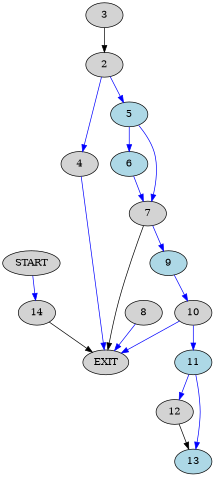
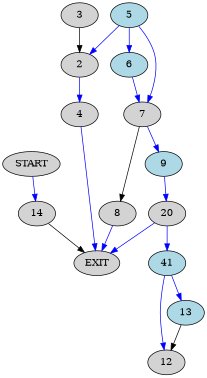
  digraph {
    node [fillcolor=lightgrey style=filled]
    edge [color=blue]
    n1 [label=START]
    14
    n3 [label=EXIT]
    2
    4
    5 [fillcolor=lightblue]
    3
    6 [fillcolor=lightblue]
    7
    8
    9 [fillcolor=lightblue]
-   10
-   11 [fillcolor=lightblue]
+   10 [label=20]
+   11 [fillcolor=lightblue label=41]
    12
    13 [fillcolor=lightblue]
    n1 -> 14
    14 -> n3 [color=black]
    2 -> 4
-   2 -> 5
+   5 -> 2
    4 -> n3
    5 -> 6
    5 -> 7
    3 -> 2 [color=black]
    6 -> 7
-   7 -> n3 [color=black]
+   7 -> 8 [color=black]
    7 -> 9
    8 -> n3
    9 -> 10
    10 -> n3
    10 -> 11
    11 -> 12
    11 -> 13
-   12 -> 13 [color=black]
+   13 -> 12 [color=black]
  }
